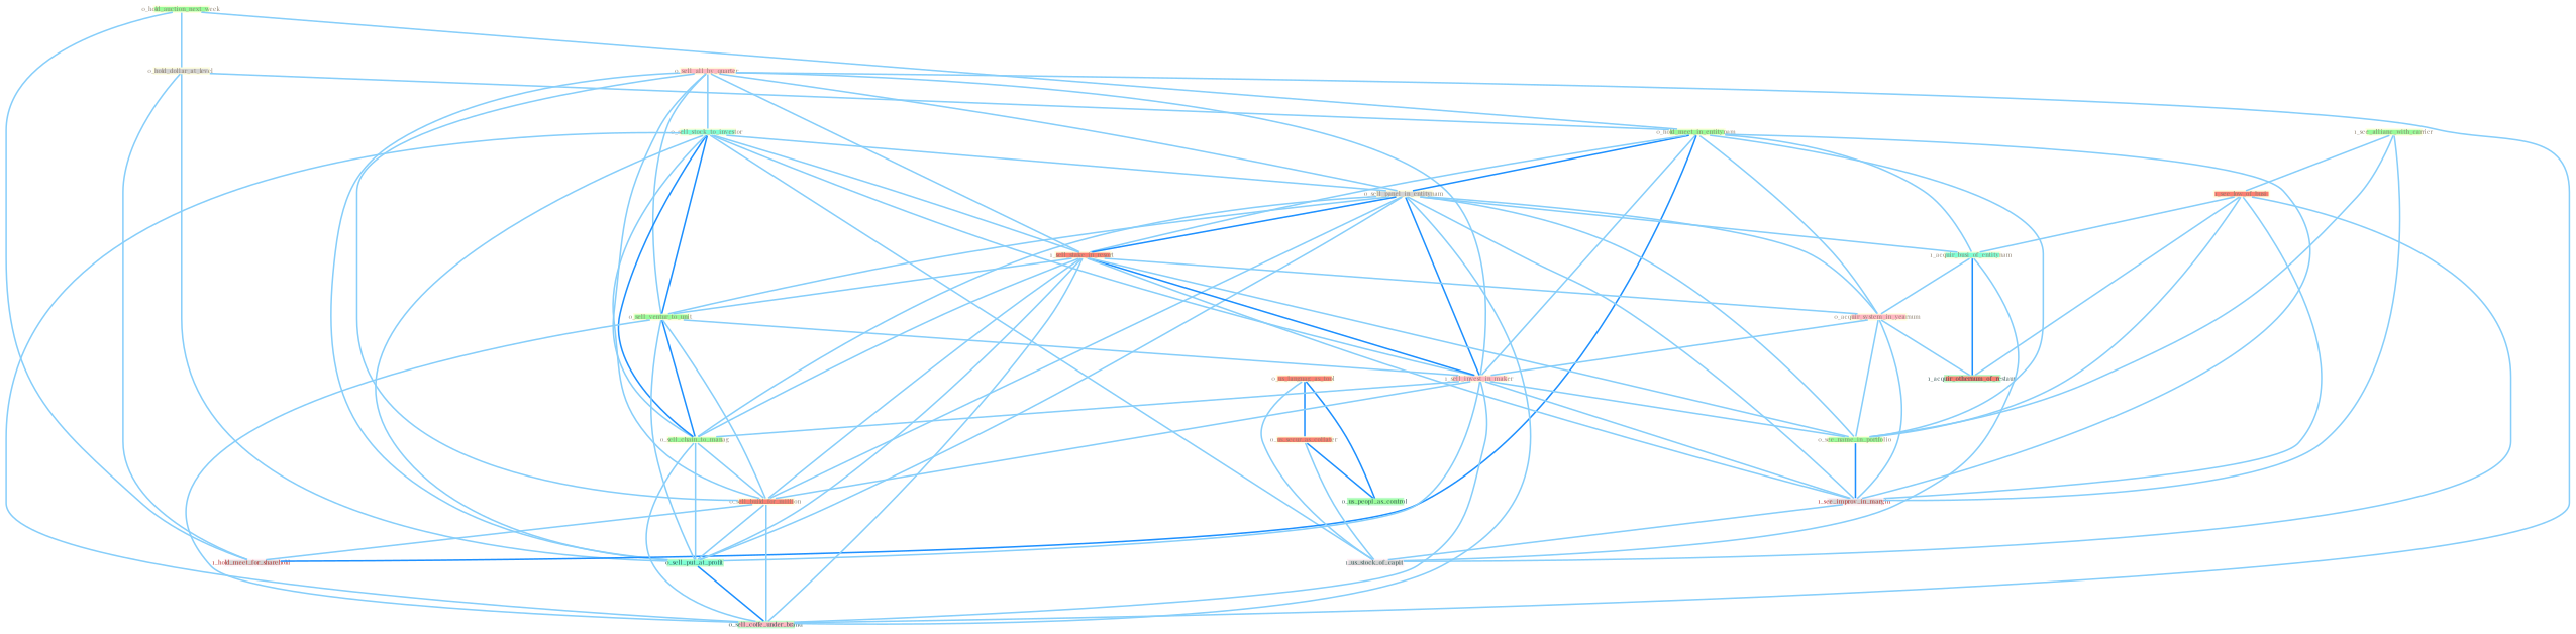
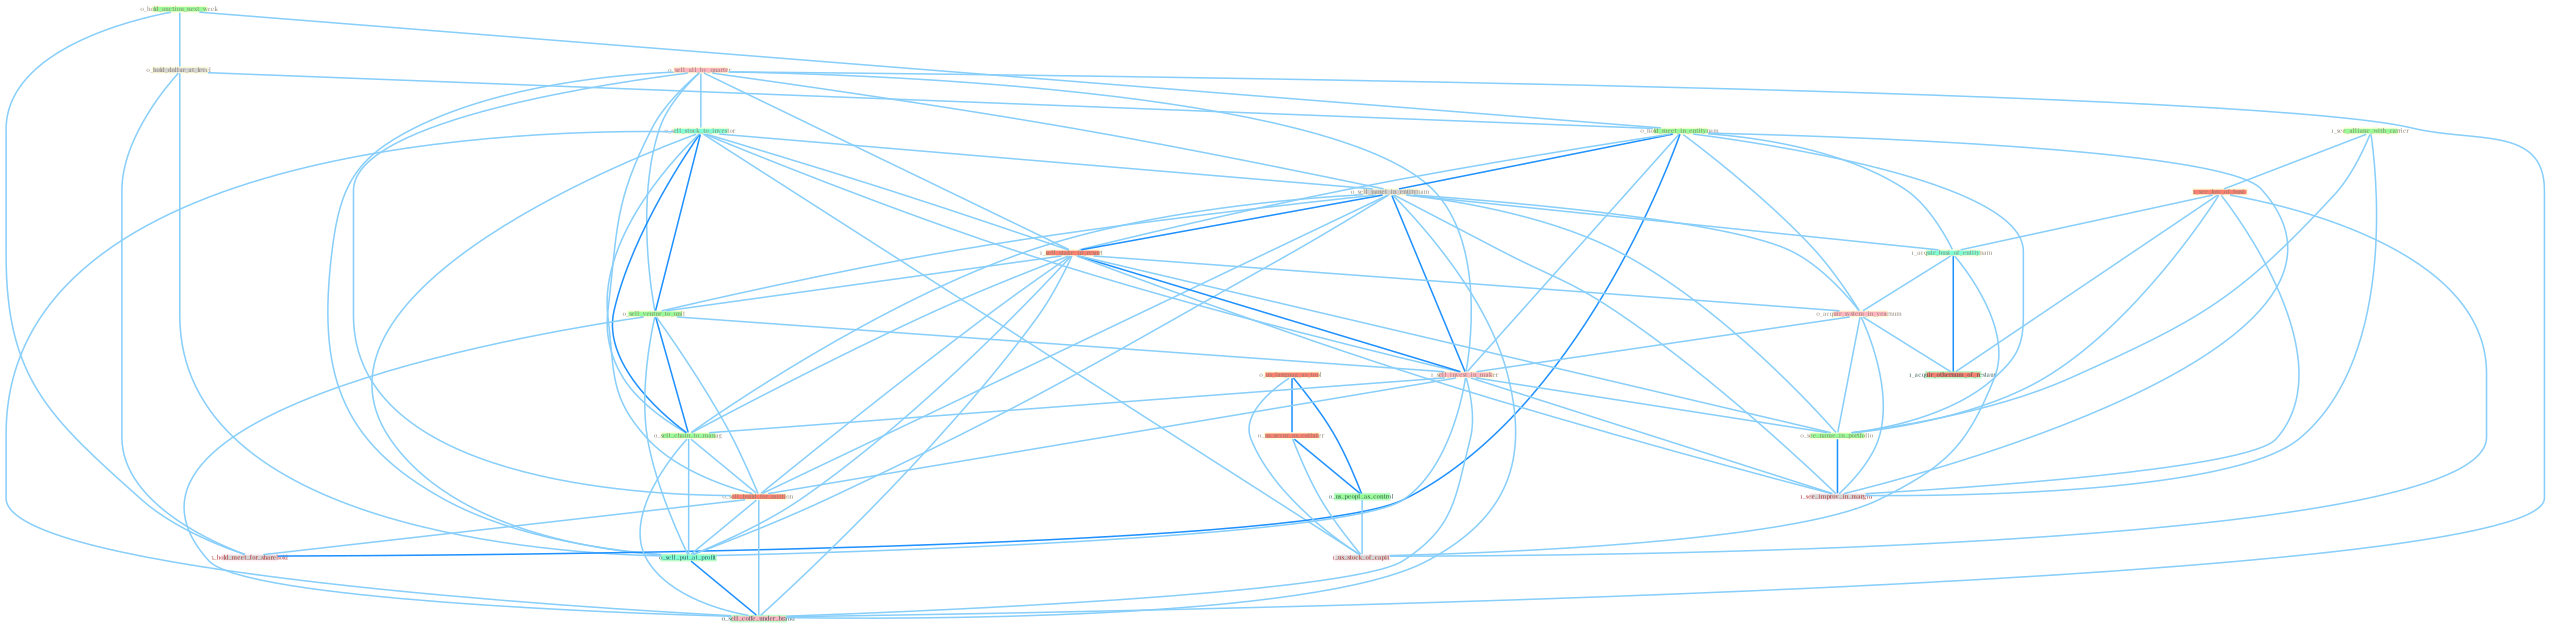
  graph {
    fontname="Playfair Display"
    node [color="#ffffe0" fillcolor=palegreen fixedsize=true fontcolor="#8b7d6b" fontname="Playfair Display" fontsize=4 shape=polygon style=filled]
    edge [color="#87cefa" fontname="Playfair Display" w=1]
    "0_hold_auction_next_week " [height=.06 width=.5]
    "0_hold_dollar_at_level " [fillcolor=lightgrey height=.06 width=.5]
    "0_sell_all_by_quarter " [fillcolor=lightpink height=.06 width=.5]
    "0_sell_stock_to_investor " [fillcolor=aquamarine height=.06 width=.5]
    "0_hold_meet_in_entitynam " [height=.06 width=.5]
    "0_sell_panel_in_entitynam " [fillcolor=lightgrey height=.06 width=.5]
    "1_see_allianc_with_carrier " [height=.06 width=.5]
    "1_see_low_of_busi " [fillcolor=salmon height=.06 width=.5]
    "1_sell_stake_in_resort " [fillcolor=salmon height=.06 width=.5]
    "0_sell_ventur_to_unit " [height=.06 width=.5]
    "1_acquir_busi_of_entitynam " [fillcolor=aquamarine height=.06 width=.5]
    "0_us_languag_as_tool " [fillcolor=salmon height=.06 width=.5]
    "0_acquir_system_in_yearnum " [fillcolor=lightpink height=.06 width=.5]
    "1_sell_invest_in_maker " [fillcolor=lightpink height=.06 width=.5]
    "0_sell_chain_to_manag " [height=.06 width=.5]
    "0_us_secur_as_collater " [fillcolor=salmon height=.06 width=.5]
    "0_sell_build_for_million " [fillcolor=salmon height=.06 width=.5]
    "0_see_name_in_portfolio " [height=.06 width=.5]
-   "1_us_stock_of_capit " [color="#fff0f5" fillcolor=lightgrey fontcolor="#2f4f4f" height=.06 width=.5]
+   "1_us_stock_of_capit " [color="#fff0f5" fillcolor=lightgrey fontcolor="#b22222" height=.06 width=.5]
    "1_see_improv_in_margin " [color="#fff0f5" fillcolor=lightgrey fontcolor="#b22222" height=.06 width=.5]
-   "1_hold_meet_for_sharehold " [color="#fff0f5" fillcolor=lightgrey fontcolor="#b22222" height=.06 width=.5]
+   "1_hold_meet_for_sharehold " [color="#fff0f5" fillcolor=lightgrey fontcolor="#b22222" height=.06 width=.5 label="3_hold_meet_for_sharehold"]
    "0_sell_put_at_profit " [color="#BDFCC9" fillcolor=aquamarine fontcolor="#2f4f4f" height=.06 width=.5]
    "0_sell_coffe_under_brand " [color="#BDFCC9" fillcolor=lightpink fontcolor="#2f4f4f" height=.06 width=.5]
    "1_acquir_othernum_of_restaur " [color="#BDFCC9" fillcolor=salmon fontcolor="#2f4f4f" height=.06 width=.5]
    "0_us_peopl_as_control " [color="#BDFCC9" fontcolor="#2f4f4f" height=.06 width=.5]
    subgraph sub_1 {
      "0_hold_auction_next_week "
      "0_hold_dollar_at_level "
      "0_sell_all_by_quarter "
      "0_sell_stock_to_investor "
      "0_hold_meet_in_entitynam "
      "0_sell_panel_in_entitynam "
      "1_see_allianc_with_carrier "
      "1_see_low_of_busi "
      "1_sell_stake_in_resort "
      "0_sell_ventur_to_unit "
      "1_acquir_busi_of_entitynam "
      "0_us_languag_as_tool "
      "0_acquir_system_in_yearnum "
      "1_sell_invest_in_maker "
      "0_sell_chain_to_manag "
      "0_us_secur_as_collater "
      "0_sell_build_for_million "
      "0_see_name_in_portfolio "
    }
    subgraph sub_2 {
      "1_us_stock_of_capit "
      "1_see_improv_in_margin "
      "1_hold_meet_for_sharehold "
    }
    "0_hold_auction_next_week " -- "0_hold_dollar_at_level "
    "0_hold_auction_next_week " -- "0_hold_meet_in_entitynam "
    "0_hold_auction_next_week " -- "1_hold_meet_for_sharehold "
    "0_hold_dollar_at_level " -- "0_hold_meet_in_entitynam "
    "0_hold_dollar_at_level " -- "1_hold_meet_for_sharehold "
    "0_hold_dollar_at_level " -- "0_sell_put_at_profit "
    "0_sell_all_by_quarter " -- "0_sell_stock_to_investor "
    "0_sell_all_by_quarter " -- "0_sell_panel_in_entitynam "
    "0_sell_all_by_quarter " -- "1_sell_stake_in_resort "
    "0_sell_all_by_quarter " -- "0_sell_ventur_to_unit "
    "0_sell_all_by_quarter " -- "1_sell_invest_in_maker "
    "0_sell_all_by_quarter " -- "0_sell_chain_to_manag "
    "0_sell_all_by_quarter " -- "0_sell_build_for_million "
    "0_sell_all_by_quarter " -- "0_sell_put_at_profit "
    "0_sell_all_by_quarter " -- "0_sell_coffe_under_brand "
    "0_sell_stock_to_investor " -- "0_sell_panel_in_entitynam "
    "0_sell_stock_to_investor " -- "1_sell_stake_in_resort "
    "0_sell_stock_to_investor " -- "0_sell_ventur_to_unit " [color="#1e90ff" w=2]
    "0_sell_stock_to_investor " -- "1_sell_invest_in_maker "
    "0_sell_stock_to_investor " -- "0_sell_chain_to_manag " [color="#1e90ff" w=2]
    "0_sell_stock_to_investor " -- "0_sell_build_for_million "
    "0_sell_stock_to_investor " -- "1_us_stock_of_capit "
    "0_sell_stock_to_investor " -- "0_sell_put_at_profit "
    "0_sell_stock_to_investor " -- "0_sell_coffe_under_brand "
    "0_hold_meet_in_entitynam " -- "0_sell_panel_in_entitynam " [color="#1e90ff" w=2]
    "0_hold_meet_in_entitynam " -- "1_sell_stake_in_resort "
    "0_hold_meet_in_entitynam " -- "1_acquir_busi_of_entitynam "
    "0_hold_meet_in_entitynam " -- "0_acquir_system_in_yearnum "
    "0_hold_meet_in_entitynam " -- "1_sell_invest_in_maker "
    "0_hold_meet_in_entitynam " -- "0_see_name_in_portfolio "
    "0_hold_meet_in_entitynam " -- "1_see_improv_in_margin "
    "0_hold_meet_in_entitynam " -- "1_hold_meet_for_sharehold " [color="#1e90ff" w=2]
    "0_sell_panel_in_entitynam " -- "1_sell_stake_in_resort " [color="#1e90ff" w=2]
    "0_sell_panel_in_entitynam " -- "0_sell_ventur_to_unit "
    "0_sell_panel_in_entitynam " -- "1_acquir_busi_of_entitynam "
    "0_sell_panel_in_entitynam " -- "0_acquir_system_in_yearnum "
    "0_sell_panel_in_entitynam " -- "1_sell_invest_in_maker " [color="#1e90ff" w=2]
    "0_sell_panel_in_entitynam " -- "0_sell_chain_to_manag "
    "0_sell_panel_in_entitynam " -- "0_sell_build_for_million "
    "0_sell_panel_in_entitynam " -- "0_see_name_in_portfolio "
    "0_sell_panel_in_entitynam " -- "1_see_improv_in_margin "
    "0_sell_panel_in_entitynam " -- "0_sell_put_at_profit "
    "0_sell_panel_in_entitynam " -- "0_sell_coffe_under_brand "
    "1_see_allianc_with_carrier " -- "1_see_low_of_busi "
    "1_see_allianc_with_carrier " -- "0_see_name_in_portfolio "
    "1_see_allianc_with_carrier " -- "1_see_improv_in_margin "
    "1_see_low_of_busi " -- "1_acquir_busi_of_entitynam "
    "1_see_low_of_busi " -- "0_see_name_in_portfolio "
    "1_see_low_of_busi " -- "1_us_stock_of_capit "
    "1_see_low_of_busi " -- "1_see_improv_in_margin "
    "1_see_low_of_busi " -- "1_acquir_othernum_of_restaur "
    "1_sell_stake_in_resort " -- "0_sell_ventur_to_unit "
    "1_sell_stake_in_resort " -- "0_acquir_system_in_yearnum "
    "1_sell_stake_in_resort " -- "1_sell_invest_in_maker " [color="#1e90ff" w=2]
    "1_sell_stake_in_resort " -- "0_sell_chain_to_manag "
    "1_sell_stake_in_resort " -- "0_sell_build_for_million "
    "1_sell_stake_in_resort " -- "0_see_name_in_portfolio "
    "1_sell_stake_in_resort " -- "1_see_improv_in_margin "
    "1_sell_stake_in_resort " -- "0_sell_put_at_profit "
    "1_sell_stake_in_resort " -- "0_sell_coffe_under_brand "
    "0_sell_ventur_to_unit " -- "1_sell_invest_in_maker "
    "0_sell_ventur_to_unit " -- "0_sell_chain_to_manag " [color="#1e90ff" w=2]
    "0_sell_ventur_to_unit " -- "0_sell_build_for_million "
    "0_sell_ventur_to_unit " -- "0_sell_put_at_profit "
    "0_sell_ventur_to_unit " -- "0_sell_coffe_under_brand "
    "1_acquir_busi_of_entitynam " -- "0_acquir_system_in_yearnum "
    "1_acquir_busi_of_entitynam " -- "1_us_stock_of_capit "
    "1_acquir_busi_of_entitynam " -- "1_acquir_othernum_of_restaur " [color="#1e90ff" w=2]
    "0_us_languag_as_tool " -- "0_us_secur_as_collater " [color="#1e90ff" w=2]
    "0_us_languag_as_tool " -- "1_us_stock_of_capit "
    "0_us_languag_as_tool " -- "0_us_peopl_as_control " [color="#1e90ff" w=2]
    "0_acquir_system_in_yearnum " -- "1_sell_invest_in_maker "
    "0_acquir_system_in_yearnum " -- "0_see_name_in_portfolio "
    "0_acquir_system_in_yearnum " -- "1_see_improv_in_margin "
    "0_acquir_system_in_yearnum " -- "1_acquir_othernum_of_restaur "
    "1_sell_invest_in_maker " -- "0_sell_chain_to_manag "
    "1_sell_invest_in_maker " -- "0_sell_build_for_million "
    "1_sell_invest_in_maker " -- "0_see_name_in_portfolio "
    "1_sell_invest_in_maker " -- "1_see_improv_in_margin "
    "1_sell_invest_in_maker " -- "0_sell_put_at_profit "
    "1_sell_invest_in_maker " -- "0_sell_coffe_under_brand "
    "0_sell_chain_to_manag " -- "0_sell_build_for_million "
    "0_sell_chain_to_manag " -- "0_sell_put_at_profit "
    "0_sell_chain_to_manag " -- "0_sell_coffe_under_brand "
    "0_us_secur_as_collater " -- "1_us_stock_of_capit "
    "0_us_secur_as_collater " -- "0_us_peopl_as_control " [color="#1e90ff" w=2]
    "0_sell_build_for_million " -- "1_hold_meet_for_sharehold "
    "0_sell_build_for_million " -- "0_sell_put_at_profit "
    "0_sell_build_for_million " -- "0_sell_coffe_under_brand "
    "0_see_name_in_portfolio " -- "1_see_improv_in_margin " [color="#1e90ff" w=2]
    "0_sell_put_at_profit " -- "0_sell_coffe_under_brand " [color="#1e90ff"]
-   "1_see_improv_in_margin " -- "1_us_stock_of_capit "
+   "0_us_peopl_as_control " -- "1_us_stock_of_capit "
  }
